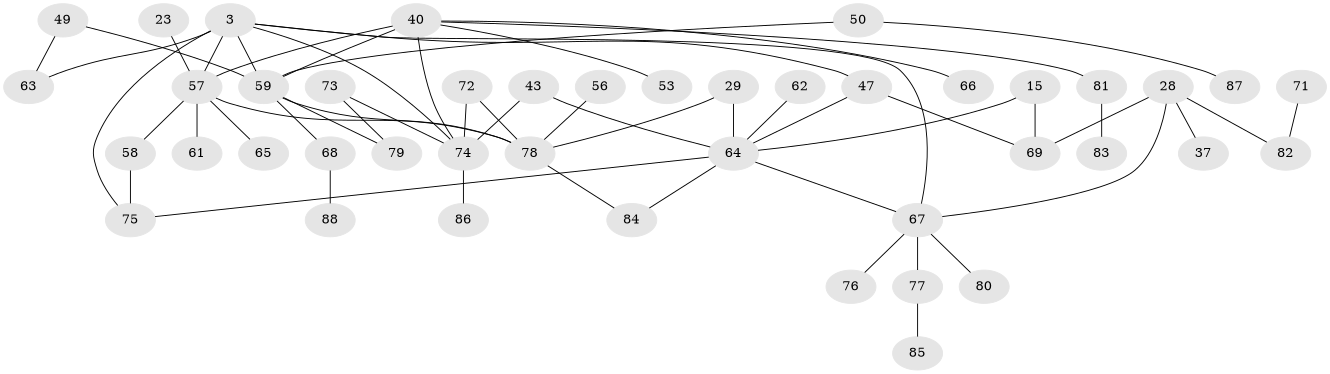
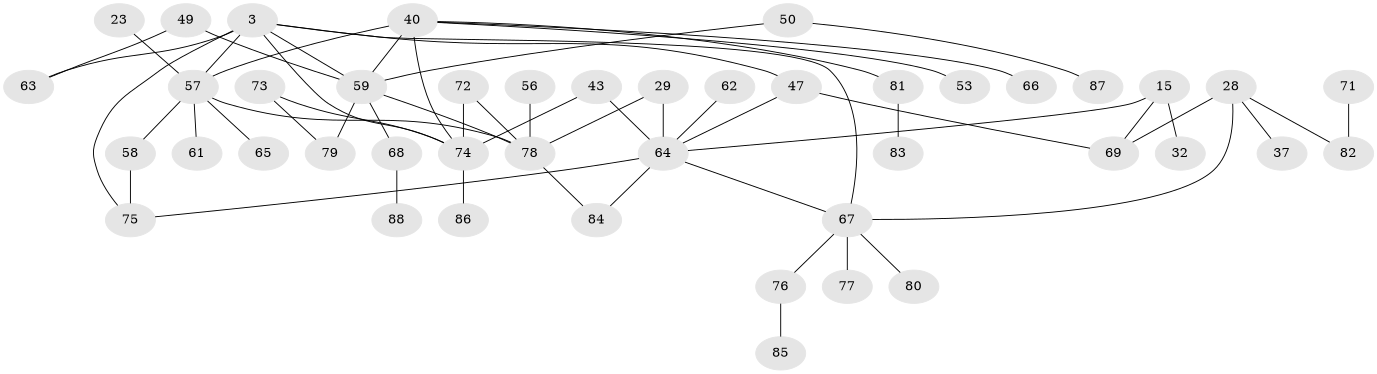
  graph {
    node [color=gray90 style=filled]
    47 [super="+42"]
    64 [super="+11+18"]
    69 [super="+17"]
    3
    57 [super="+26+34"]
    59 [super="+48+55+33"]
    63 [super="+44"]
    67 [super="+21+41+46"]
    74 [super="+52+70"]
    75 [super="+6"]
    78 [super="+39+51+60"]
    58 [super="+10"]
    61
    65
    68
    79
    76
    77
    80
    86
    15
+   32
    84
    23
    28 [super="+20"]
    37
    82 [super="+54"]
    29
    40 [super="+16"]
    53
    66
    81 [super="+31"]
    83
    43
    49
    50
    87
    56
    88
    62
    85
    71
    72
    73
    47 -- 64
    47 -- 69
    64 -- 67
    64 -- 75 [weight=2]
    64 -- 84
    3 -- 47
    3 -- 57
    3 -- 59
    3 -- 63 [weight=2]
    3 -- 67
    3 -- 74
    3 -- 75 [weight=2]
    57 -- 78
    57 -- 58
    57 -- 61
    57 -- 65
    59 -- 78 [weight=2]
    59 -- 68
    59 -- 79
    67 -- 76
    67 -- 77
    67 -- 80
    74 -- 86
    78 -- 84
    58 -- 75
    68 -- 88
-   77 -- 85
+   76 -- 85
    15 -- 64
    15 -- 69 [weight=2]
+   15 -- 32
    23 -- 57
    28 -- 69 [weight=3]
    28 -- 67
    28 -- 37
    28 -- 82
    29 -- 64
    29 -- 78
    40 -- 57 [weight=2]
    40 -- 59
    40 -- 74 [weight=2]
    40 -- 53
    40 -- 66
    40 -- 81
    81 -- 83
    43 -- 64
    43 -- 74
    49 -- 59
    49 -- 63
    50 -- 59
    50 -- 87
    56 -- 78
    62 -- 64
    71 -- 82
    72 -- 74
    72 -- 78 [weight=2]
    73 -- 74
    73 -- 79
  }
